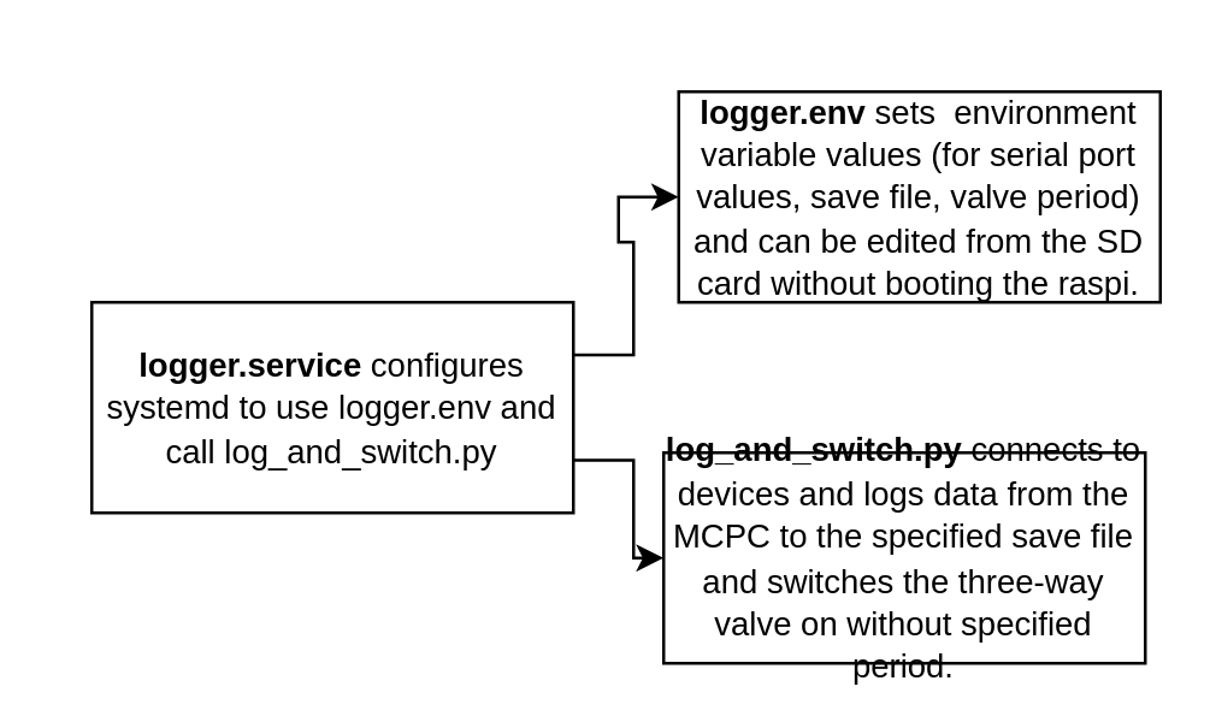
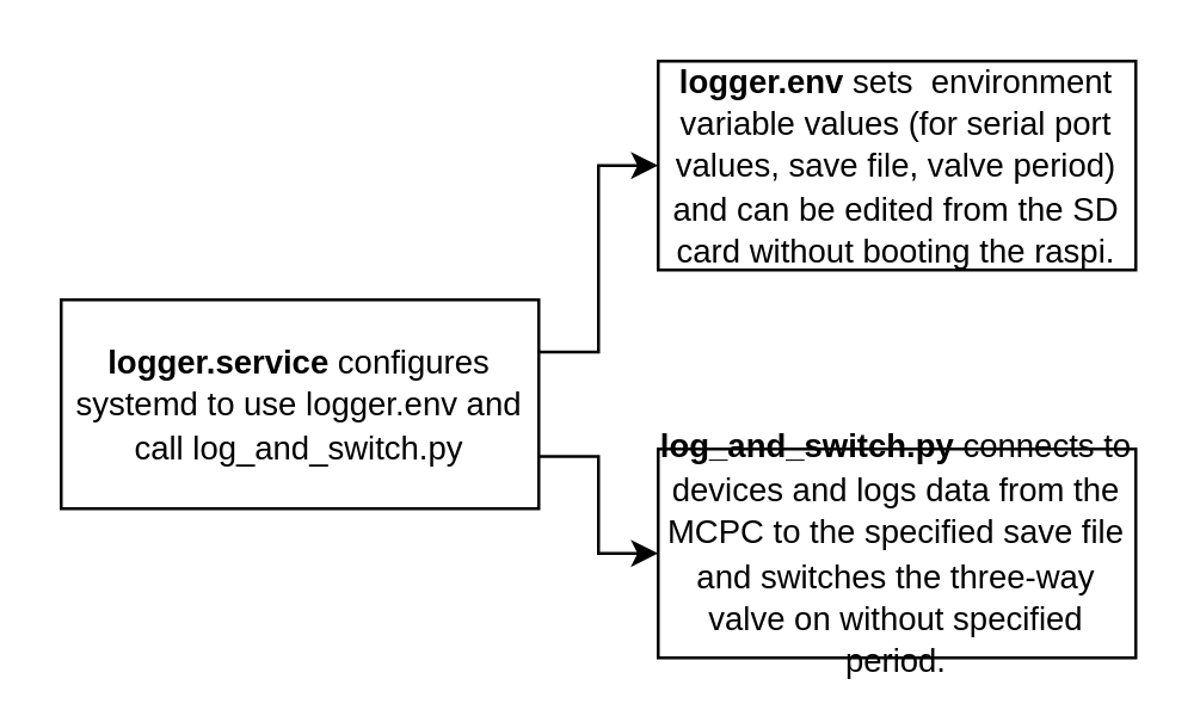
  <mxCell id="0" />
  <mxCell id="1" parent="0" />
  <mxCell id="2" style="edgeStyle=orthogonalEdgeStyle;rounded=0;orthogonalLoop=1;jettySize=auto;html=1;exitX=1;exitY=0.25;exitDx=0;exitDy=0;entryX=0;entryY=0.5;entryDx=0;entryDy=0;" edge="1" parent="1" source="4" target="5"><mxGeometry relative="1" as="geometry" /></mxCell>
  <mxCell id="3" style="edgeStyle=orthogonalEdgeStyle;rounded=0;orthogonalLoop=1;jettySize=auto;html=1;exitX=1;exitY=0.75;exitDx=0;exitDy=0;" edge="1" parent="1" source="4" target="6"><mxGeometry relative="1" as="geometry" /></mxCell>
- <mxCell id="4" value="&lt;font style=&quot;font-size: 11px&quot;&gt;&lt;b&gt;logger.service &lt;/b&gt;configures systemd to use logger.env and call log_and_switch.py&lt;/font&gt;" style="rounded=0;whiteSpace=wrap;html=1;" vertex="1" parent="1"><mxGeometry x="30" y="100" width="160" height="70" as="geometry" /></mxCell>
- <mxCell id="5" value="&lt;font style=&quot;font-size: 11px&quot;&gt;&lt;b&gt;logger.env&lt;/b&gt;&amp;nbsp;sets&amp;nbsp; environment variable values (for serial port values, save file, valve period) and can be edited from the SD card without booting the raspi.&lt;/font&gt;" style="rounded=0;whiteSpace=wrap;html=1;" vertex="1" parent="1"><mxGeometry x="225" y="30" width="160" height="70" as="geometry" /></mxCell>
+ <mxCell id="4" value="&lt;font style=&quot;font-size: 11px&quot;&gt;&lt;b&gt;logger.service &lt;/b&gt;configures systemd to use logger.env and call log_and_switch.py&lt;/font&gt;" style="rounded=0;whiteSpace=wrap;html=1;" vertex="1" parent="1"><mxGeometry x="20" y="100" width="160" height="70" as="geometry" /></mxCell>
+ <mxCell id="5" value="&lt;font style=&quot;font-size: 11px&quot;&gt;&lt;b&gt;logger.env&lt;/b&gt;&amp;nbsp;sets&amp;nbsp; environment variable values (for serial port values, save file, valve period) and can be edited from the SD card without booting the raspi.&lt;/font&gt;" style="rounded=0;whiteSpace=wrap;html=1;" vertex="1" parent="1"><mxGeometry x="220" y="20" width="160" height="70" as="geometry" /></mxCell>
  <mxCell id="6" value="&lt;font style=&quot;font-size: 11px&quot;&gt;&lt;b&gt;log_and_switch.py &lt;/b&gt;connects to devices and logs data from the MCPC to the specified save file and switches the three-way valve on without specified period.&lt;/font&gt;" style="rounded=0;whiteSpace=wrap;html=1;" vertex="1" parent="1"><mxGeometry x="220" y="150" width="160" height="70" as="geometry" /></mxCell>
